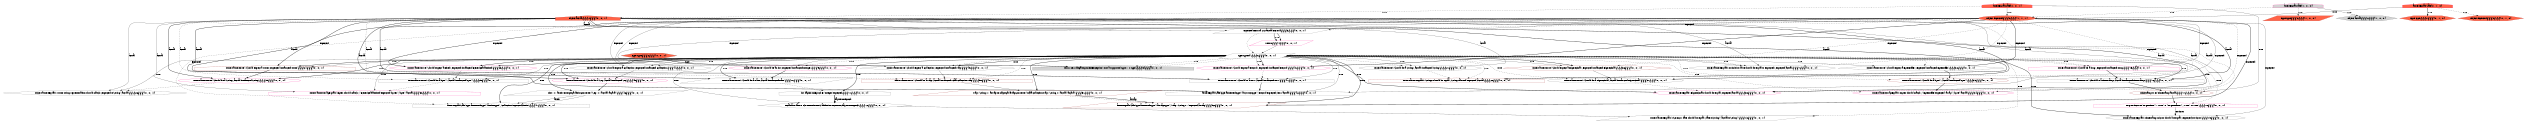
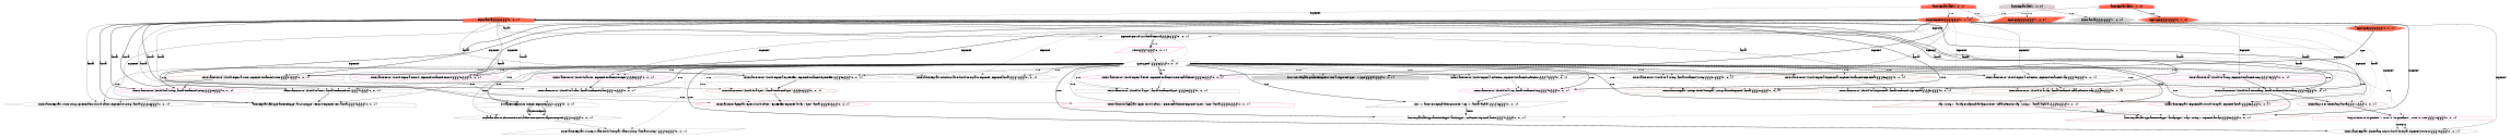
  digraph {
    node [color=gray40 fillcolor=white shape=house style=filled]
    edge [style=bold]
    n1 [label="Assert.assertTrue(\"Should expect a ByteBuffer\",expected instanceof ByteBuffer)@@@32@@@['0', '0', '1']" shape=hexagon]
    n2 [color=brown label="Assert.assertTrue(\"Should be a byte((\",actual instanceof byte(()@@@33@@@['0', '0', '1']" shape=ellipse]
    n3 [color=deeppink label="Assert.assertArrayEquals(\"Bytes should match\",((ByteBuffer)expected).array(),(byte(()actual)@@@34@@@['0', '0', '1']" shape=ellipse]
    n4 [label="List<?> asList = seqAsJavaListConverter((Seq<?>)actual).asJava()@@@46@@@['0', '0', '1']" shape=parallelogram]
    n5 [label="assertEqualsSafe(type.asNestedType().asListType(),(Collection)expected,asList)@@@47@@@['0', '0', '1']"]
    n6 [color=deeppink label="Assert.assertTrue(\"Should expect a Fixed\",expected instanceof GenericData.Fixed)@@@28@@@['0', '0', '1']" shape=ellipse]
    n7 [label="Assert.assertTrue(\"Should be a byte((\",actual instanceof byte(()@@@29@@@['0', '0', '1']"]
    n8 [color=deeppink label="Assert.assertArrayEquals(\"Bytes should match\",((GenericData.Fixed)expected).bytes(),(byte(()actual)@@@30@@@['0', '0', '1']"]
    n9 [color=deeppink label="Assert.assertTrue(\"Should be a Seq\",actual instanceof Seq)@@@45@@@['0', '0', '1']" shape=ellipse]
    n10 [label="Assert.assertTrue(\"Should expect a Collection\",expected instanceof Map)@@@49@@@['0', '0', '1']" shape=hexagon]
    n11 [color=brown label="Assert.assertTrue(\"Should be a Map\",actual instanceof scala.collection.Map)@@@50@@@['0', '0', '1']"]
    n12 [color=brown label="Map<String,?> asMap = mapAsJavaMapConverter((scala.collection.Map<String,?>)actual).asJava()@@@51@@@['0', '0', '1']" shape=parallelogram]
    n13 [color=deeppink label="Assert.assertTrue(\"Should expect a Record\",expected instanceof Record)@@@40@@@['0', '0', '1']" shape=ellipse]
    n14 [label="Assert.assertTrue(\"Should be a Row\",actual instanceof Row)@@@41@@@['0', '0', '1']"]
    n15 [label="assertEqualsSafe(type.asNestedType().asStructType(),(Record)expected,(Row)actual)@@@42@@@['0', '0', '1']"]
    n16 [label="Assert.assertTrue(\"Should be a BigDecimal\",actual instanceof BigDecimal)@@@37@@@['0', '0', '1']" shape=ellipse]
    n17 [color=deeppink label="Assert.assertEquals(\"BigDecimals should be equal\",expected,actual)@@@38@@@['0', '0', '1']" shape=ellipse]
    n18 [color=brown label="assertEqualsSafe(type.asNestedType().asMapType(),(Map<String,?>)expected,asMap)@@@52@@@['0', '0', '1']" shape=parallelogram]
    n19 [color=brown fillcolor=tomato label="Type type@@@2@@@['0', '1', '0']" shape=hexagon]
    n20 [label="Assert.assertEquals(\"Timestamp micros should be equal\",expected,tsMicros)@@@19@@@['0', '0', '1']" shape=ellipse]
    n21 [label="Assert.assertTrue(\"Should be a Timestamp\",actual instanceof Timestamp)@@@16@@@['0', '0', '1']"]
    n22 [color=brown label="Timestamp ts = (Timestamp)actual@@@17@@@['0', '0', '1']" shape=ellipse]
    n23 [color=deeppink label="long tsMicros = (ts.getTime() * 1000) + ((ts.getNanos() / 1000) % 1000)@@@18@@@['0', '0', '1']"]
    n24 [color=deeppink fillcolor=lightgray label="assertEqualsSafe['1', '0', '0']"]
    n25 [fillcolor=lightgray label="Object actual@@@2@@@['1', '0', '0']" shape=hexagon]
    n26 [color=brown fillcolor=tomato label="Type type@@@2@@@['1', '0', '0']" shape=parallelogram]
    n27 [color=brown fillcolor=tomato label="Object expected@@@2@@@['1', '1', '1']" shape=ellipse]
    n28 [color=brown label="Assert.assertEquals(\"Strings should be equal\",String.valueOf(expected),actual)@@@22@@@['0', '0', '1']"]
    n29 [color=brown label="Assert.assertTrue(\"Should expect a BigDecimal\",expected instanceof BigDecimal)@@@36@@@['0', '0', '1']" shape=hexagon]
    n30 [label="expected == null && actual == null@@@3@@@['0', '0', '1']" shape=parallelogram]
    n31 [label="Assert.assertEquals(\"Primitive value should be equal to expected\",expected,actual)@@@7@@@['0', '0', '1']" shape=ellipse]
    n32 [label="int daysFromEpoch = (Integer)expected@@@11@@@['0', '0', '1']"]
    n33 [color=brown label="Assert.assertTrue(\"Should expect a UUID\",expected instanceof UUID)@@@24@@@['0', '0', '1']"]
    n34 [color=deeppink label="Assert.assertTrue(\"Should be an int\",expected instanceof Integer)@@@9@@@['0', '0', '1']" shape=ellipse]
    n35 [color=deeppink label="Assert.assertTrue(\"Should be a long\",expected instanceof Long)@@@15@@@['0', '0', '1']"]
    n36 [label="Assert.assertTrue(\"Should expect a Collection\",expected instanceof Collection)@@@44@@@['0', '0', '1']" shape=ellipse]
    n37 [label="Assert.assertEquals(\"UUID string representation should match\",expected.toString(),actual)@@@26@@@['0', '0', '1']" shape=hexagon]
    n38 [label="Assert.assertEquals(\"ISO-8601 date should be equal\",date.toString(),actual.toString())@@@13@@@['0', '0', '1']" shape=parallelogram]
    n39 [label="Assert.assertTrue(\"Should be a String\",actual instanceof String)@@@21@@@['0', '0', '1']" shape=ellipse]
    n40 [color=deeppink label="return@@@4@@@['0', '0', '1']" shape=parallelogram]
    n41 [label="type.typeId()@@@6@@@['0', '0', '1']" shape=parallelogram]
    n42 [label="Assert.assertTrue(\"Should be a Date\",actual instanceof Date)@@@10@@@['0', '0', '1']" shape=parallelogram]
    n43 [color=deeppink label="Assert.assertTrue(\"Should be a String\",actual instanceof String)@@@25@@@['0', '0', '1']" shape=ellipse]
    n44 [label="LocalDate date = ChronoUnit.DAYS.addTo(EPOCH_DAY,daysFromEpoch)@@@12@@@['0', '0', '1']" shape=hexagon]
    n45 [fillcolor=lightgray label="throw new IllegalArgumentException(\"Not a supported type: \" + type)@@@54@@@['0', '0', '1']"]
    n46 [color=brown fillcolor=tomato label="Object actual@@@2@@@['0', '0', '1']"]
    n47 [fillcolor=tomato label="Type type@@@2@@@['0', '0', '1']" shape=hexagon]
    n48 [color=deeppink fillcolor=tomato label="assertEqualsSafe['0', '1', '0']"]
-   n49 [color=brown fillcolor=tomato label="Object expected@@@2@@@['0', '1', '0']" shape=hexagon]
    n50 [color=deeppink fillcolor=tomato label="assertEqualsSafe['0', '0', '1']"]
    n1 -> n2
    n2 -> n3
    n4 -> n5 [label=asList style=solid]
    n4 -> n5 [style=solid]
    n6 -> n7 [style=solid]
    n7 -> n8 [style=dashed]
    n9 -> n4
    n10 -> n11 [style=solid]
    n11 -> n12 [style=solid]
    n12 -> n18 [style=dashed]
    n12 -> n18 [label=asMap]
    n13 -> n14 [style=dashed]
    n14 -> n15
    n16 -> n17 [style=dashed]
    n21 -> n22
    n22 -> n23
    n23 -> n20 [label=tsMicros style=solid]
    n23 -> n20 [style=dashed]
    n24 -> n25 [label=true style=solid]
    n24 -> n26 [label=true style=dashed]
    n24 -> n27 [label=true style=dashed]
    n27 -> n1 [label=expected]
    n27 -> n5 [label=expected style=dashed]
    n27 -> n6 [label=expected]
    n27 -> n10 [label=expected style=solid]
    n27 -> n13 [label=expected]
    n27 -> n15 [label=expected style=solid]
    n27 -> n17 [label=expected style=dashed]
    n27 -> n18 [label=expected]
    n27 -> n20 [label=expected style=solid]
    n27 -> n28 [label=expected style=dashed]
    n27 -> n29 [label=expected style=dashed]
    n27 -> n30 [label=expected style=dashed]
    n27 -> n31 [label=expected style=dashed]
+   n27 -> n32 [label=expected]
    n27 -> n33 [label=expected]
    n27 -> n34 [label=expected style=solid]
    n27 -> n35 [label=expected style=solid]
    n27 -> n36 [label=expected style=solid]
    n29 -> n16 [style=solid]
    n30 -> n40 [label=true]
    n30 -> n40
    n30 -> n41 [style=dashed]
    n32 -> n44 [label=daysFromEpoch]
    n32 -> n44
    n33 -> n43
    n34 -> n42
    n35 -> n21
    n36 -> n9 [style=solid]
    n39 -> n28 [style=dashed]
    n40 -> n41 [style=solid]
    n41 -> n1 [style=dashed]
    n41 -> n1 [label=true style=solid]
    n41 -> n2 [label=true style=dashed]
    n41 -> n3 [label=true style=dashed]
    n41 -> n4 [label=true]
    n41 -> n5 [label=true]
    n41 -> n6 [label=true]
    n41 -> n6
    n41 -> n7 [label=true style=solid]
    n41 -> n8 [label=true style=solid]
    n41 -> n9 [label=true]
    n41 -> n10 [style=dashed]
    n41 -> n10 [label=true]
    n41 -> n11 [label=true style=dashed]
    n41 -> n12 [label=true]
    n41 -> n13 [label=true style=solid]
    n41 -> n13
    n41 -> n14 [label=true style=solid]
    n41 -> n15 [label=true style=solid]
    n41 -> n16 [label=true style=dashed]
    n41 -> n17 [label=true]
    n41 -> n18 [label=true]
    n41 -> n20 [label=true]
    n41 -> n21 [label=true]
    n41 -> n22 [label=true style=dashed]
    n41 -> n23 [label=true style=dashed]
    n41 -> n28 [label=true style=dashed]
    n41 -> n29 [label=true style=solid]
    n41 -> n29
    n41 -> n31 [style=solid]
    n41 -> n31 [label=true style=dashed]
    n41 -> n32 [label=true]
    n41 -> n33
    n41 -> n33 [label=true style=solid]
    n41 -> n34 [style=solid]
    n41 -> n34 [label=true style=dashed]
    n41 -> n35 [style=dashed]
    n41 -> n35 [label=true style=dashed]
    n41 -> n36 [label=true style=solid]
    n41 -> n36 [style=solid]
    n41 -> n37 [label=true style=solid]
    n41 -> n38 [label=true style=dashed]
    n41 -> n39 [label=true style=solid]
    n41 -> n39 [style=dashed]
    n41 -> n42 [label=true]
    n41 -> n43 [label=true]
    n41 -> n44 [label=true style=solid]
    n41 -> n45 [label=true style=dashed]
    n41 -> n45 [style=dashed]
    n42 -> n32 [style=dashed]
    n43 -> n37 [style=dashed]
    n44 -> n38 [style=solid]
    n46 -> n2 [label=actual style=solid]
    n46 -> n3 [label=actual style=solid]
    n46 -> n7 [label=actual style=dashed]
    n46 -> n8 [label=actual style=solid]
    n46 -> n9 [label=actual]
    n46 -> n11 [label=actual style=dashed]
    n46 -> n14 [label=actual]
    n46 -> n15 [label=actual]
    n46 -> n16 [label=actual]
    n46 -> n17 [label=actual]
    n46 -> n21 [label=actual]
    n46 -> n22 [label=actual style=dashed]
    n46 -> n28 [label=actual]
    n46 -> n30 [label=actual style=solid]
    n46 -> n31 [label=actual style=solid]
    n46 -> n37 [label=actual style=solid]
    n46 -> n39 [label=actual style=solid]
    n46 -> n42 [label=actual]
    n46 -> n43 [label=actual]
    n47 -> n45 [label=type]
    n48 -> n19 [label=true]
    n48 -> n27 [label=true style=solid]
-   n48 -> n49 [label=true style=dashed]
    n50 -> n27 [label=true style=solid]
-   n50 -> n46 [label=true style=dashed]
-   n50 -> n22 [label=true style=solid]
+   n50 -> n46 [label=expected style=dashed]
+   n50 -> n47 [label=true style=solid]
  }
